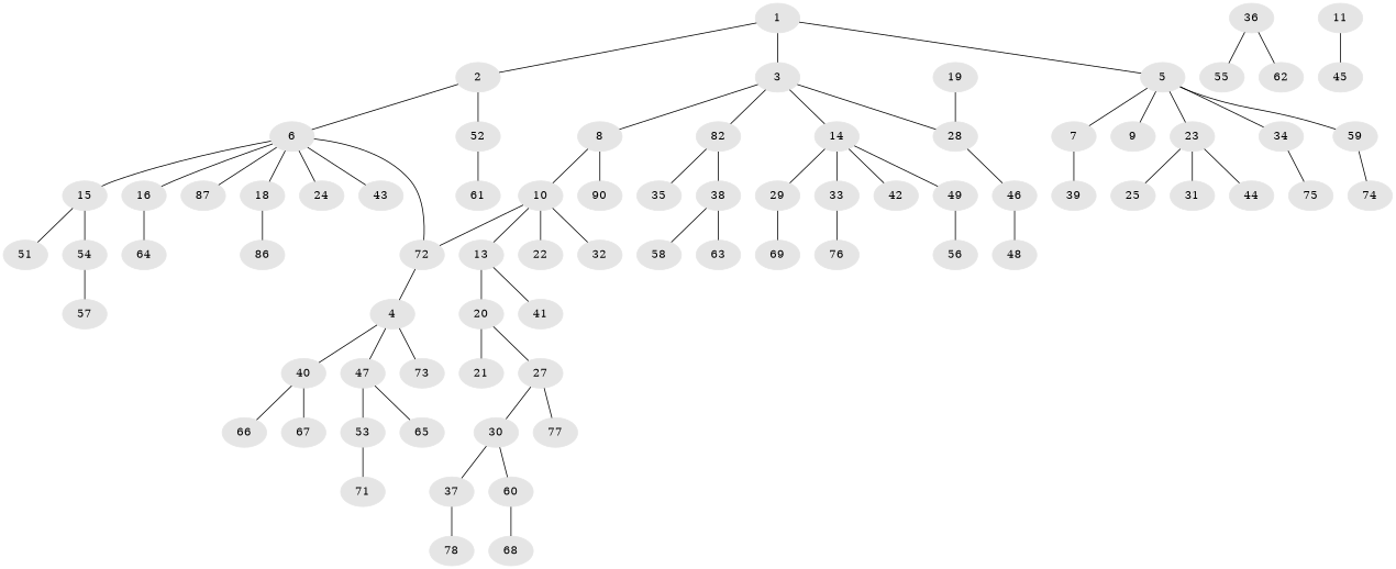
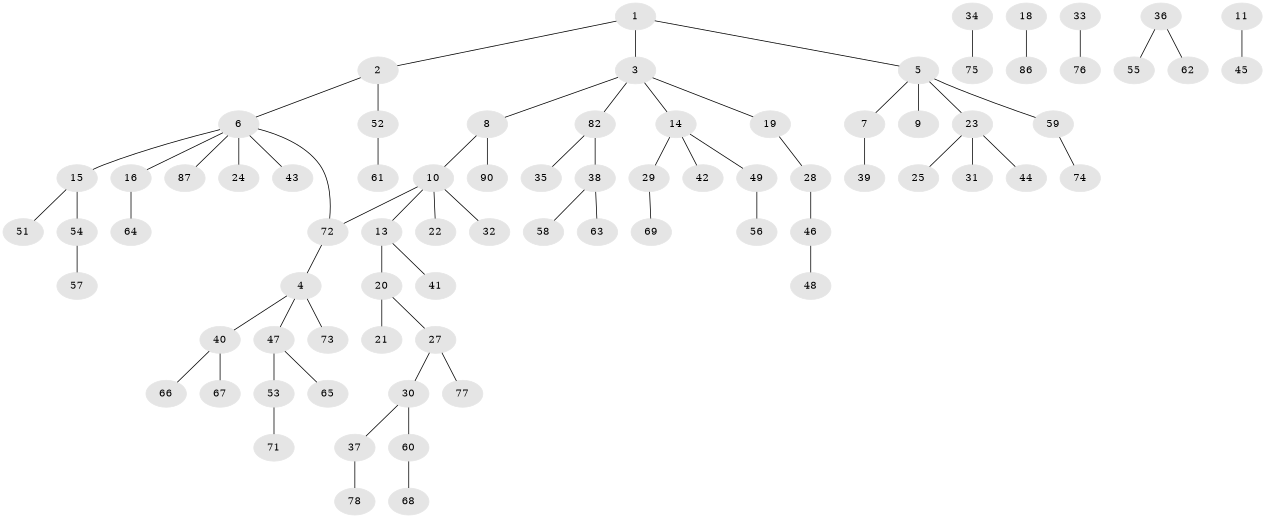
  graph {
    node [color=gray90 style=filled]
    1
    2
    3
    5
    6
    52
    8
    n8 [label=82]
    14
    19
    7
    9
    23
    34
    59
    4
    40
    47
    73
    15
    16
    n22 [label=87]
    18
    24
    43
    72
    61
    10
    n29 [label=90]
    35
    38
    29
    33
    42
    49
    28
    66
    67
    53
    65
    39
    25
    31
    44
    75
    36
    55
    62
    74
    51
    54
    64
    n53 [label=86]
    13
    22
    32
    11
    45
    20
    41
    58
    63
    21
    27
    69
    76
    56
    57
    46
    30
    77
    37
    60
    48
    78
    68
    71
    1 -- 2
    1 -- 3
    1 -- 5
    2 -- 6
    2 -- 52
    3 -- 8
    3 -- n8
    3 -- 14
-   3 -- 28
+   3 -- 19
    5 -- 7
    5 -- 9
    5 -- 23
-   5 -- 34
    5 -- 59
    6 -- 15
    6 -- 16
    6 -- n22
-   6 -- 18
    6 -- 24
    6 -- 43
    6 -- 72
    52 -- 61
    8 -- 10
    8 -- n29
    n8 -- 35
    n8 -- 38
    14 -- 29
-   14 -- 33
    14 -- 42
    14 -- 49
    19 -- 28
    7 -- 39
    23 -- 25
    23 -- 31
    23 -- 44
    34 -- 75
    59 -- 74
    4 -- 40
    4 -- 47
    4 -- 73
    40 -- 66
    40 -- 67
    47 -- 53
    47 -- 65
    15 -- 51
    15 -- 54
    16 -- 64
    18 -- n53
    72 -- 4
    10 -- 72
    10 -- 13
    10 -- 22
    10 -- 32
    38 -- 58
    38 -- 63
    29 -- 69
    33 -- 76
    49 -- 56
    28 -- 46
    53 -- 71
    36 -- 55
    36 -- 62
    54 -- 57
    13 -- 20
    13 -- 41
    11 -- 45
    20 -- 21
    20 -- 27
    27 -- 30
    27 -- 77
    46 -- 48
    30 -- 37
    30 -- 60
    37 -- 78
    60 -- 68
  }
